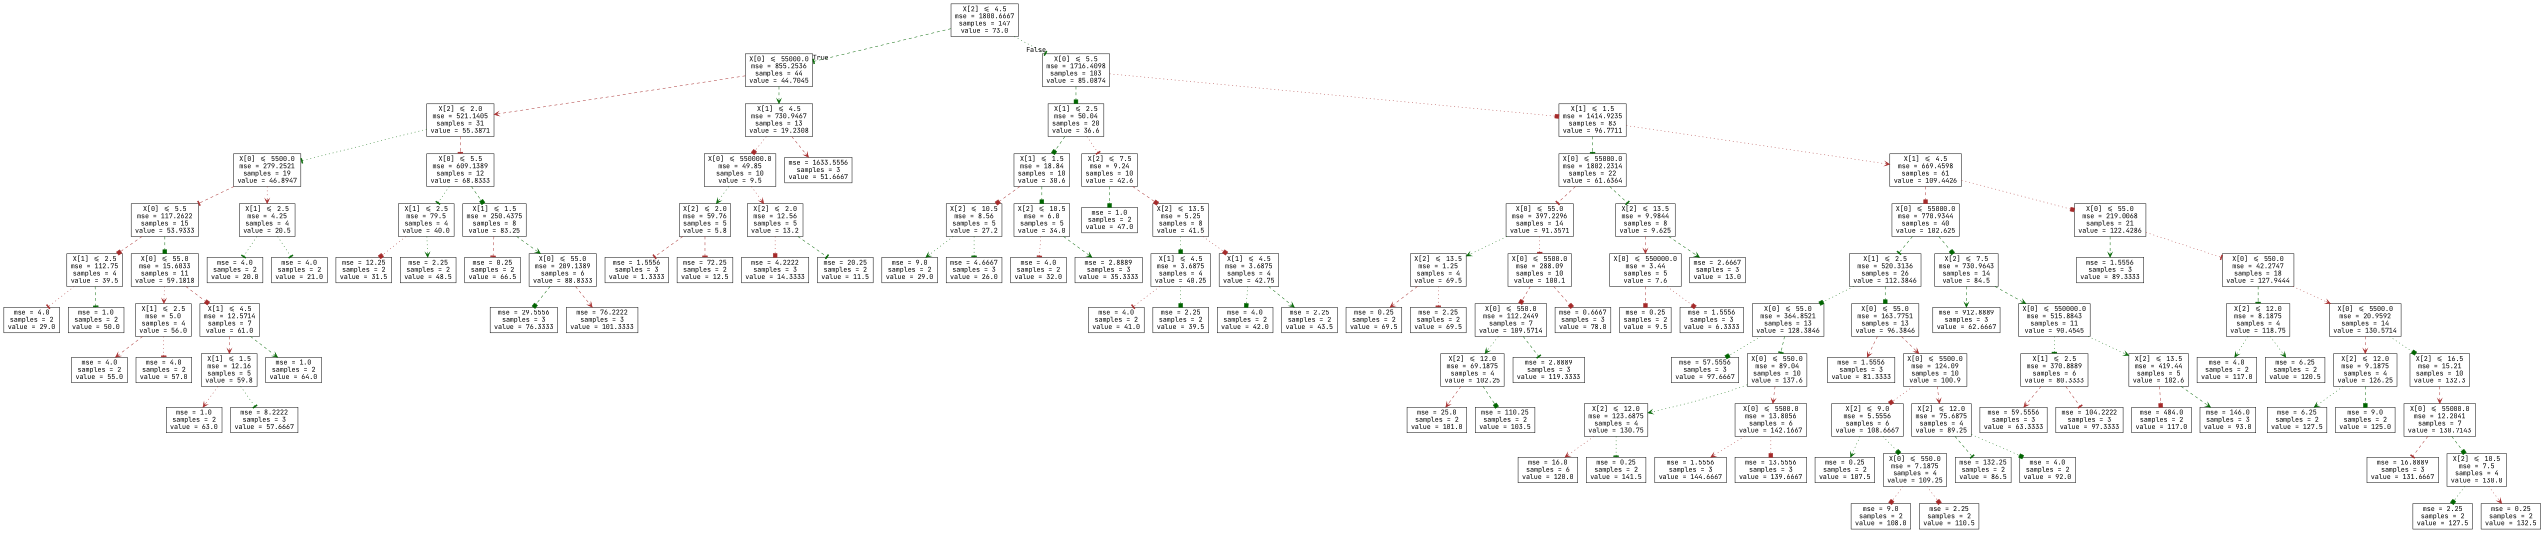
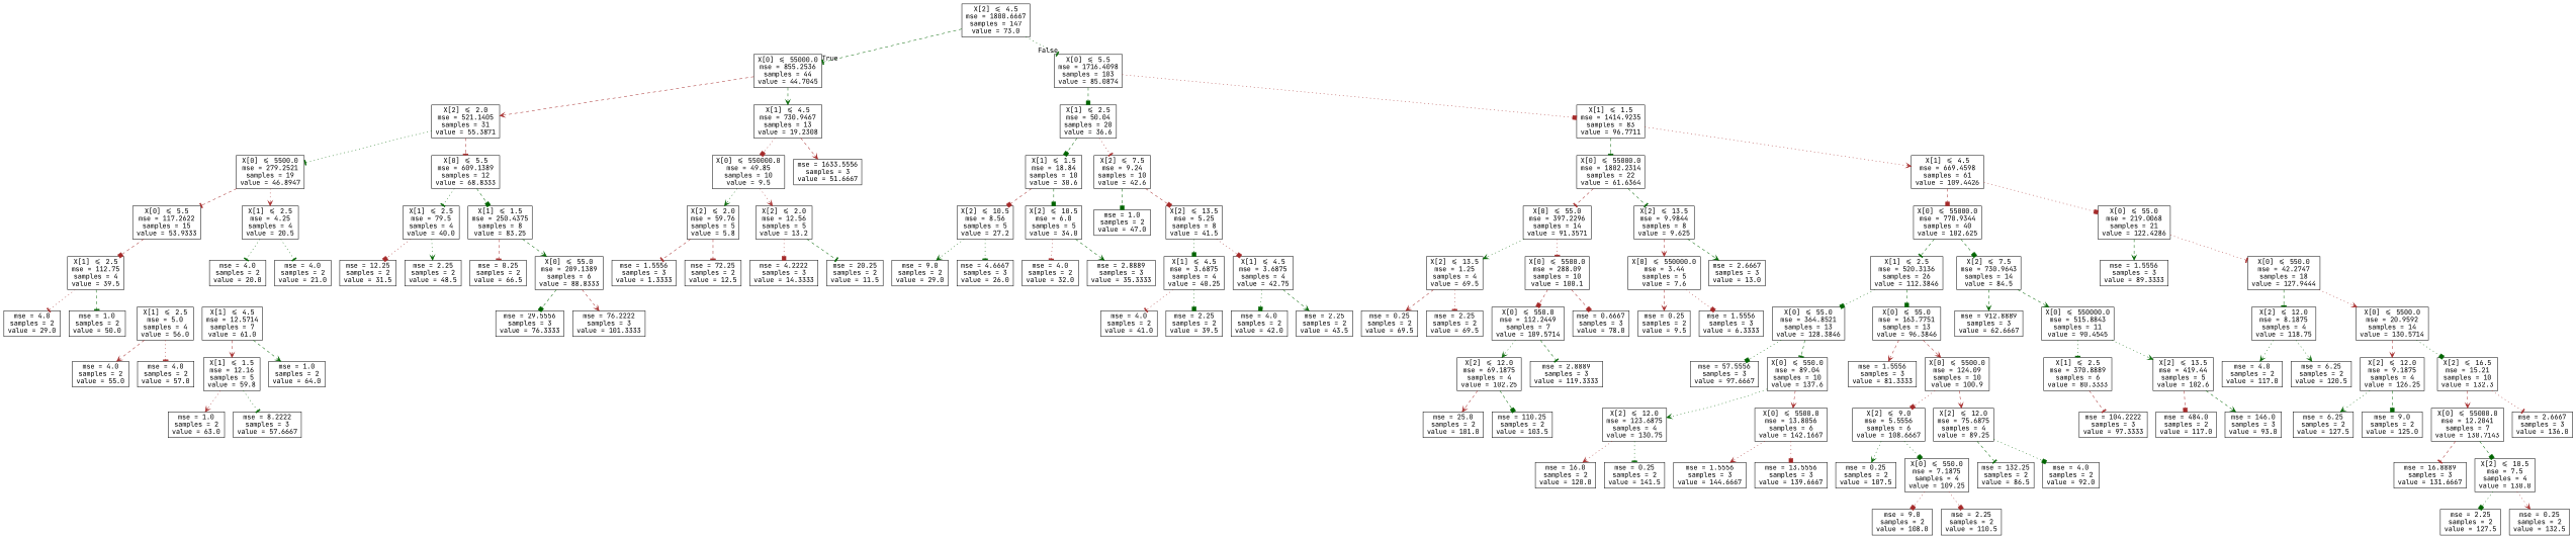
  digraph {
    fontname="JetBrains Mono"
    node [fontname="JetBrains Mono" shape=box]
    edge [arrowhead=vee color=darkgreen fontname="JetBrains Mono" style=dashed]
    n1 [label="X[2] <= 4.5\nmse = 1800.6667\nsamples = 147\nvalue = 73.0"]
    n2 [label="X[0] <= 55000.0\nmse = 855.2536\nsamples = 44\nvalue = 44.7045"]
    n3 [label="X[0] <= 5.5\nmse = 1716.4098\nsamples = 103\nvalue = 85.0874"]
    n4 [label="X[2] <= 2.0\nmse = 521.1405\nsamples = 31\nvalue = 55.3871"]
    n5 [label="X[1] <= 4.5\nmse = 730.9467\nsamples = 13\nvalue = 19.2308"]
    n6 [label="X[1] <= 2.5\nmse = 50.04\nsamples = 20\nvalue = 36.6"]
    n7 [label="X[1] <= 1.5\nmse = 1414.9235\nsamples = 83\nvalue = 96.7711"]
    n8 [label="X[0] <= 5500.0\nmse = 279.2521\nsamples = 19\nvalue = 46.8947"]
    n9 [label="X[0] <= 5.5\nmse = 609.1389\nsamples = 12\nvalue = 68.8333"]
    n10 [label="X[0] <= 550000.0\nmse = 49.85\nsamples = 10\nvalue = 9.5"]
    n11 [label="mse = 1633.5556\nsamples = 3\nvalue = 51.6667"]
    n12 [label="X[0] <= 5.5\nmse = 117.2622\nsamples = 15\nvalue = 53.9333"]
    n13 [label="X[1] <= 2.5\nmse = 4.25\nsamples = 4\nvalue = 20.5"]
    n14 [label="X[1] <= 2.5\nmse = 79.5\nsamples = 4\nvalue = 40.0"]
    n15 [label="X[1] <= 1.5\nmse = 250.4375\nsamples = 8\nvalue = 83.25"]
    n16 [label="X[1] <= 2.5\nmse = 112.75\nsamples = 4\nvalue = 39.5"]
-   n17 [label="X[0] <= 55.0\nmse = 15.6033\nsamples = 11\nvalue = 59.1818"]
    n18 [label="mse = 4.0\nsamples = 2\nvalue = 20.0"]
    n19 [label="mse = 4.0\nsamples = 2\nvalue = 21.0"]
    n20 [label="mse = 4.0\nsamples = 2\nvalue = 29.0"]
    n21 [label="mse = 1.0\nsamples = 2\nvalue = 50.0"]
    n22 [label="X[1] <= 2.5\nmse = 5.0\nsamples = 4\nvalue = 56.0"]
    n23 [label="X[1] <= 4.5\nmse = 12.5714\nsamples = 7\nvalue = 61.0"]
    n24 [label="mse = 4.0\nsamples = 2\nvalue = 55.0"]
    n25 [label="mse = 4.0\nsamples = 2\nvalue = 57.0"]
    n26 [label="X[1] <= 1.5\nmse = 12.16\nsamples = 5\nvalue = 59.8"]
    n27 [label="mse = 1.0\nsamples = 2\nvalue = 64.0"]
    n28 [label="mse = 1.0\nsamples = 2\nvalue = 63.0"]
    n29 [label="mse = 8.2222\nsamples = 3\nvalue = 57.6667"]
    n30 [label="mse = 12.25\nsamples = 2\nvalue = 31.5"]
    n31 [label="mse = 2.25\nsamples = 2\nvalue = 48.5"]
    n32 [label="mse = 0.25\nsamples = 2\nvalue = 66.5"]
    n33 [label="X[0] <= 55.0\nmse = 209.1389\nsamples = 6\nvalue = 88.8333"]
    n34 [label="mse = 29.5556\nsamples = 3\nvalue = 76.3333"]
    n35 [label="mse = 76.2222\nsamples = 3\nvalue = 101.3333"]
    n36 [label="X[2] <= 2.0\nmse = 59.76\nsamples = 5\nvalue = 5.8"]
    n37 [label="X[2] <= 2.0\nmse = 12.56\nsamples = 5\nvalue = 13.2"]
    n38 [label="mse = 1.5556\nsamples = 3\nvalue = 1.3333"]
    n39 [label="mse = 72.25\nsamples = 2\nvalue = 12.5"]
    n40 [label="mse = 4.2222\nsamples = 3\nvalue = 14.3333"]
    n41 [label="mse = 20.25\nsamples = 2\nvalue = 11.5"]
    n42 [label="X[1] <= 1.5\nmse = 18.84\nsamples = 10\nvalue = 30.6"]
    n43 [label="X[2] <= 7.5\nmse = 9.24\nsamples = 10\nvalue = 42.6"]
    n44 [label="X[0] <= 55000.0\nmse = 1802.2314\nsamples = 22\nvalue = 61.6364"]
    n45 [label="X[1] <= 4.5\nmse = 669.4598\nsamples = 61\nvalue = 109.4426"]
    n46 [label="X[2] <= 10.5\nmse = 8.56\nsamples = 5\nvalue = 27.2"]
    n47 [label="X[2] <= 10.5\nmse = 6.0\nsamples = 5\nvalue = 34.0"]
    n48 [label="mse = 1.0\nsamples = 2\nvalue = 47.0"]
    n49 [label="X[2] <= 13.5\nmse = 5.25\nsamples = 8\nvalue = 41.5"]
    n50 [label="mse = 9.0\nsamples = 2\nvalue = 29.0"]
    n51 [label="mse = 4.6667\nsamples = 3\nvalue = 26.0"]
    n52 [label="mse = 4.0\nsamples = 2\nvalue = 32.0"]
    n53 [label="mse = 2.8889\nsamples = 3\nvalue = 35.3333"]
    n54 [label="X[1] <= 4.5\nmse = 3.6875\nsamples = 4\nvalue = 40.25"]
    n55 [label="X[1] <= 4.5\nmse = 3.6875\nsamples = 4\nvalue = 42.75"]
    n56 [label="mse = 4.0\nsamples = 2\nvalue = 41.0"]
    n57 [label="mse = 2.25\nsamples = 2\nvalue = 39.5"]
    n58 [label="mse = 4.0\nsamples = 2\nvalue = 42.0"]
    n59 [label="mse = 2.25\nsamples = 2\nvalue = 43.5"]
    n60 [label="X[0] <= 55.0\nmse = 397.2296\nsamples = 14\nvalue = 91.3571"]
    n61 [label="X[2] <= 13.5\nmse = 9.9844\nsamples = 8\nvalue = 9.625"]
    n62 [label="X[0] <= 55000.0\nmse = 770.9344\nsamples = 40\nvalue = 102.625"]
    n63 [label="X[0] <= 55.0\nmse = 219.0068\nsamples = 21\nvalue = 122.4286"]
    n64 [label="X[2] <= 13.5\nmse = 1.25\nsamples = 4\nvalue = 69.5"]
    n65 [label="X[0] <= 5500.0\nmse = 288.09\nsamples = 10\nvalue = 100.1"]
    n66 [label="X[0] <= 550000.0\nmse = 3.44\nsamples = 5\nvalue = 7.6"]
    n67 [label="mse = 2.6667\nsamples = 3\nvalue = 13.0"]
    n68 [label="mse = 0.25\nsamples = 2\nvalue = 69.5"]
    n69 [label="mse = 2.25\nsamples = 2\nvalue = 69.5"]
    n70 [label="X[0] <= 550.0\nmse = 112.2449\nsamples = 7\nvalue = 109.5714"]
    n71 [label="mse = 0.6667\nsamples = 3\nvalue = 78.0"]
    n72 [label="X[2] <= 12.0\nmse = 69.1875\nsamples = 4\nvalue = 102.25"]
    n73 [label="mse = 2.8889\nsamples = 3\nvalue = 119.3333"]
    n74 [label="mse = 25.0\nsamples = 2\nvalue = 101.0"]
    n75 [label="mse = 110.25\nsamples = 2\nvalue = 103.5"]
    n76 [label="mse = 0.25\nsamples = 2\nvalue = 9.5"]
    n77 [label="mse = 1.5556\nsamples = 3\nvalue = 6.3333"]
    n78 [label="X[1] <= 2.5\nmse = 520.3136\nsamples = 26\nvalue = 112.3846"]
    n79 [label="X[2] <= 7.5\nmse = 730.9643\nsamples = 14\nvalue = 84.5"]
    n80 [label="mse = 1.5556\nsamples = 3\nvalue = 89.3333"]
    n81 [label="X[0] <= 550.0\nmse = 42.2747\nsamples = 18\nvalue = 127.9444"]
    n82 [label="X[0] <= 55.0\nmse = 364.8521\nsamples = 13\nvalue = 128.3846"]
    n83 [label="X[0] <= 55.0\nmse = 163.7751\nsamples = 13\nvalue = 96.3846"]
    n84 [label="mse = 912.8889\nsamples = 3\nvalue = 62.6667"]
    n85 [label="X[0] <= 550000.0\nmse = 515.8843\nsamples = 11\nvalue = 90.4545"]
    n86 [label="mse = 57.5556\nsamples = 3\nvalue = 97.6667"]
    n87 [label="X[0] <= 550.0\nmse = 89.04\nsamples = 10\nvalue = 137.6"]
    n88 [label="mse = 1.5556\nsamples = 3\nvalue = 81.3333"]
    n89 [label="X[0] <= 5500.0\nmse = 124.09\nsamples = 10\nvalue = 100.9"]
    n90 [label="X[2] <= 12.0\nmse = 123.6875\nsamples = 4\nvalue = 130.75"]
    n91 [label="X[0] <= 5500.0\nmse = 13.8056\nsamples = 6\nvalue = 142.1667"]
-   n92 [label="mse = 16.0\nsamples = 6\nvalue = 120.0"]
+   n92 [label="mse = 16.0\nsamples = 2\nvalue = 120.0"]
    n93 [label="mse = 0.25\nsamples = 2\nvalue = 141.5"]
    n94 [label="mse = 1.5556\nsamples = 3\nvalue = 144.6667"]
    n95 [label="mse = 13.5556\nsamples = 3\nvalue = 139.6667"]
    n96 [label="X[2] <= 9.0\nmse = 5.5556\nsamples = 6\nvalue = 108.6667"]
    n97 [label="X[2] <= 12.0\nmse = 75.6875\nsamples = 4\nvalue = 89.25"]
    n98 [label="mse = 0.25\nsamples = 2\nvalue = 107.5"]
    n99 [label="X[0] <= 550.0\nmse = 7.1875\nsamples = 4\nvalue = 109.25"]
    n100 [label="mse = 132.25\nsamples = 2\nvalue = 86.5"]
    n101 [label="mse = 4.0\nsamples = 2\nvalue = 92.0"]
    n102 [label="mse = 9.0\nsamples = 2\nvalue = 108.0"]
    n103 [label="mse = 2.25\nsamples = 2\nvalue = 110.5"]
    n104 [label="X[1] <= 2.5\nmse = 370.8889\nsamples = 6\nvalue = 80.3333"]
    n105 [label="X[2] <= 13.5\nmse = 419.44\nsamples = 5\nvalue = 102.6"]
-   n106 [label="mse = 59.5556\nsamples = 3\nvalue = 63.3333"]
    n107 [label="mse = 104.2222\nsamples = 3\nvalue = 97.3333"]
    n108 [label="mse = 484.0\nsamples = 2\nvalue = 117.0"]
    n109 [label="mse = 146.0\nsamples = 3\nvalue = 93.0"]
    n110 [label="X[2] <= 12.0\nmse = 8.1875\nsamples = 4\nvalue = 118.75"]
    n111 [label="X[0] <= 5500.0\nmse = 20.9592\nsamples = 14\nvalue = 130.5714"]
    n112 [label="mse = 4.0\nsamples = 2\nvalue = 117.0"]
    n113 [label="mse = 6.25\nsamples = 2\nvalue = 120.5"]
    n114 [label="X[2] <= 12.0\nmse = 9.1875\nsamples = 4\nvalue = 126.25"]
    n115 [label="X[2] <= 16.5\nmse = 15.21\nsamples = 10\nvalue = 132.3"]
    n116 [label="mse = 6.25\nsamples = 2\nvalue = 127.5"]
    n117 [label="mse = 9.0\nsamples = 2\nvalue = 125.0"]
    n118 [label="X[0] <= 55000.0\nmse = 12.2041\nsamples = 7\nvalue = 130.7143"]
+   n119 [label="mse = 2.6667\nsamples = 3\nvalue = 136.0"]
    n120 [label="mse = 16.8889\nsamples = 3\nvalue = 131.6667"]
    n121 [label="X[2] <= 10.5\nmse = 7.5\nsamples = 4\nvalue = 130.0"]
    n122 [label="mse = 2.25\nsamples = 2\nvalue = 127.5"]
    n123 [label="mse = 0.25\nsamples = 2\nvalue = 132.5"]
    n1 -> n2 [arrowhead=tee headlabel=True labelangle=45 labeldistance=2.5]
    n1 -> n3 [arrowhead=tee headlabel=False labelangle=-45 labeldistance=2.5 style=dotted]
    n2 -> n4 [color=brown]
    n2 -> n5
    n3 -> n6 [arrowhead=box]
    n3 -> n7 [arrowhead=box color=brown style=dotted]
    n4 -> n8 [arrowhead=tee style=dotted]
    n4 -> n9 [arrowhead=tee color=brown]
    n5 -> n10 [arrowhead=box color=brown style=dotted]
    n5 -> n11 [color=brown]
    n6 -> n42 [arrowhead=box]
    n6 -> n43 [arrowhead=tee color=brown style=dotted]
    n7 -> n44 [arrowhead=tee]
    n7 -> n45 [color=brown style=dotted]
    n8 -> n12 [arrowhead=tee color=brown]
    n8 -> n13 [color=brown style=dotted]
    n9 -> n14 [arrowhead=tee style=dotted]
    n9 -> n15 [arrowhead=box]
    n10 -> n36 [style=dotted]
    n10 -> n37 [color=brown style=dotted]
    n12 -> n16 [arrowhead=box color=brown]
-   n12 -> n17 [arrowhead=box]
    n13 -> n18 [arrowhead=tee style=dotted]
    n13 -> n19 [arrowhead=tee style=dotted]
    n14 -> n30 [arrowhead=box color=brown style=dotted]
    n14 -> n31 [style=dotted]
    n15 -> n32 [arrowhead=tee color=brown]
    n15 -> n33
    n16 -> n20 [arrowhead=tee color=brown style=dotted]
    n16 -> n21 [arrowhead=tee]
-   n17 -> n22 [color=brown style=dotted]
-   n17 -> n23 [arrowhead=box color=brown]
    n22 -> n24 [color=brown]
    n22 -> n25 [arrowhead=tee color=brown style=dotted]
    n23 -> n26 [color=brown]
    n23 -> n27
    n26 -> n28 [color=brown style=dotted]
    n26 -> n29 [arrowhead=tee style=dotted]
    n33 -> n34 [arrowhead=box]
    n33 -> n35 [color=brown]
    n36 -> n38 [arrowhead=tee color=brown]
    n36 -> n39 [arrowhead=tee color=brown]
    n37 -> n40 [arrowhead=box color=brown style=dotted]
    n37 -> n41 [arrowhead=tee]
    n42 -> n46 [arrowhead=box color=brown]
    n42 -> n47 [arrowhead=box]
    n43 -> n48 [arrowhead=box]
    n43 -> n49 [arrowhead=box color=brown]
    n44 -> n60 [arrowhead=tee color=brown]
    n44 -> n61 [arrowhead=tee]
    n45 -> n62 [arrowhead=box color=brown]
    n45 -> n63 [arrowhead=box color=brown style=dotted]
    n46 -> n50 [style=dotted]
    n46 -> n51 [arrowhead=tee style=dotted]
    n47 -> n52 [arrowhead=tee color=brown style=dotted]
    n47 -> n53
    n49 -> n54 [arrowhead=box style=dotted]
    n49 -> n55 [arrowhead=box color=brown style=dotted]
    n54 -> n56 [arrowhead=tee color=brown style=dotted]
    n54 -> n57 [arrowhead=box style=dotted]
    n55 -> n58 [arrowhead=box style=dotted]
    n55 -> n59
    n60 -> n64 [style=dotted]
    n60 -> n65 [arrowhead=tee color=brown style=dotted]
    n61 -> n66 [color=brown]
    n61 -> n67
    n62 -> n78 [arrowhead=tee]
    n62 -> n79 [arrowhead=box]
    n63 -> n80
    n63 -> n81 [arrowhead=tee color=brown style=dotted]
    n64 -> n68 [color=brown]
    n64 -> n69 [arrowhead=tee color=brown style=dotted]
    n65 -> n70 [arrowhead=box color=brown]
    n65 -> n71 [arrowhead=box color=brown]
-   n66 -> n76 [arrowhead=box color=brown]
+   n66 -> n76 [color=brown]
    n66 -> n77 [arrowhead=box color=brown style=dotted]
    n70 -> n72 [style=dotted]
    n70 -> n73 [arrowhead=tee]
    n72 -> n74 [color=brown]
    n72 -> n75 [arrowhead=box]
    n78 -> n82 [arrowhead=box style=dotted]
    n78 -> n83 [arrowhead=box]
    n79 -> n84
    n79 -> n85
    n81 -> n110 [arrowhead=tee]
    n81 -> n111 [color=brown style=dotted]
    n82 -> n86 [arrowhead=box style=dotted]
    n82 -> n87 [arrowhead=tee]
    n83 -> n88 [color=brown]
    n83 -> n89 [color=brown]
    n85 -> n104 [arrowhead=tee style=dotted]
    n85 -> n105 [style=dotted]
    n87 -> n90 [style=dotted]
    n87 -> n91 [color=brown]
    n89 -> n96 [arrowhead=box color=brown style=dotted]
    n89 -> n97 [color=brown]
    n90 -> n92 [color=brown style=dotted]
    n90 -> n93 [arrowhead=tee style=dotted]
    n91 -> n94 [color=brown style=dotted]
    n91 -> n95 [arrowhead=box color=brown style=dotted]
    n96 -> n98 [style=dotted]
    n96 -> n99 [arrowhead=box style=dotted]
    n97 -> n100 [arrowhead=tee]
    n97 -> n101 [arrowhead=box style=dotted]
    n99 -> n102 [arrowhead=box color=brown style=dotted]
    n99 -> n103 [arrowhead=box color=brown style=dotted]
-   n104 -> n106 [color=brown]
    n104 -> n107 [arrowhead=tee color=brown]
    n105 -> n108 [arrowhead=box color=brown]
    n105 -> n109
    n110 -> n112 [style=dotted]
    n110 -> n113 [style=dotted]
    n111 -> n114 [color=brown]
    n111 -> n115 [arrowhead=box style=dotted]
    n114 -> n116 [style=dotted]
    n114 -> n117 [arrowhead=box]
    n115 -> n118 [color=brown]
+   n115 -> n119 [arrowhead=tee color=brown style=dotted]
    n118 -> n120 [arrowhead=tee color=brown]
    n118 -> n121 [arrowhead=box]
    n121 -> n122 [arrowhead=box style=dotted]
    n121 -> n123 [color=brown style=dotted]
  }
